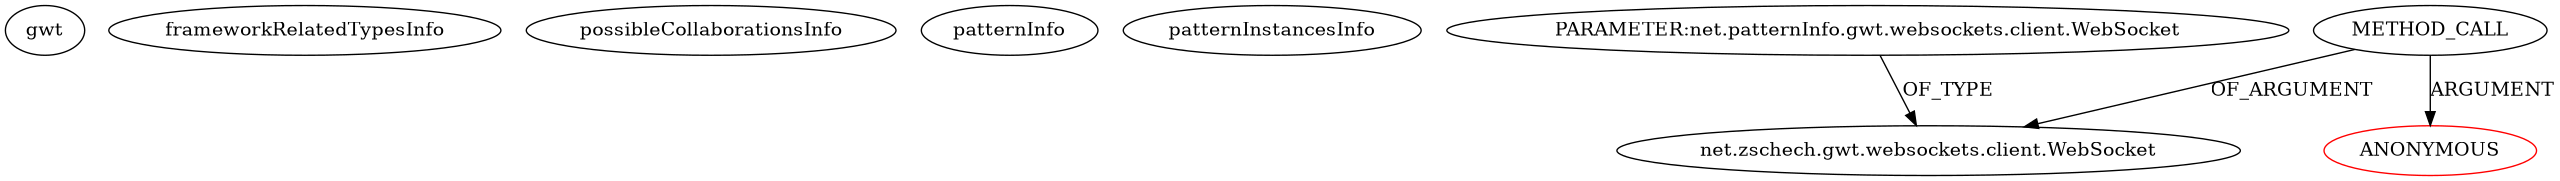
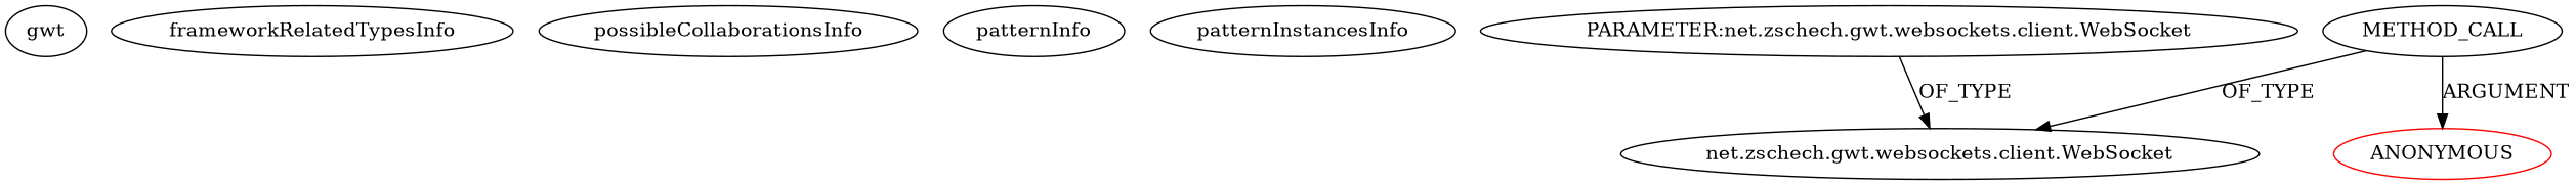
  digraph {
    n1 [category=pattern graphId=1236 isAnonymous=true label=gwt possibleRelation=false]
    frameworkRelatedTypesInfo
    possibleCollaborationsInfo
    patternInfo [frequency=4.0 patternRootClient=0]
    patternInstancesInfo [0="Namrack-TeachToLearn~/Namrack-TeachToLearn/TeachToLearn-master/TeachToLearn/src/ttl/client/TeachToLearn.java~void connect()~348"]
-   n6 [isFrameworkType=false label="PARAMETER:net.patternInfo.gwt.websockets.client.WebSocket" vertexType=PARAMETER_DECLARATION]
+   n6 [isFrameworkType=false label="PARAMETER:net.zschech.gwt.websockets.client.WebSocket" vertexType=PARAMETER_DECLARATION]
    n7 [isFrameworkType=false label="net.zschech.gwt.websockets.client.WebSocket" vertexType=FRAMEWORK_CLASS_TYPE]
    n8 [isFrameworkType=false label=METHOD_CALL vertexType=OUTSIDE_CALL]
    n9 [color=red isFrameworkType=false label=ANONYMOUS vertexType=ROOT_ANONYMOUS_DECLARATION]
    n6 -> n7 [label=OF_TYPE]
-   n8 -> n7 [label=OF_ARGUMENT]
+   n8 -> n7 [label=OF_TYPE]
    n8 -> n9 [label=ARGUMENT]
  }
